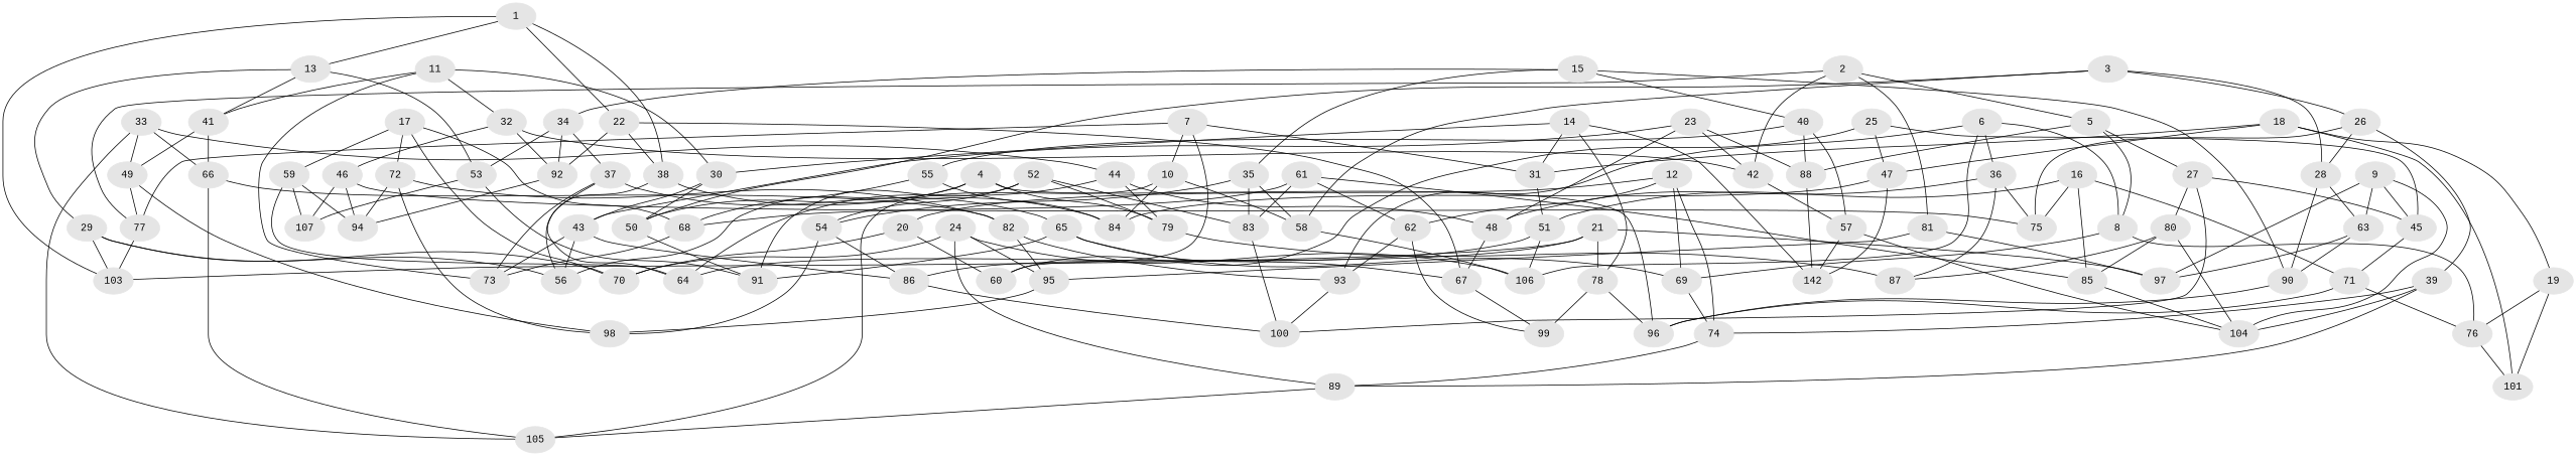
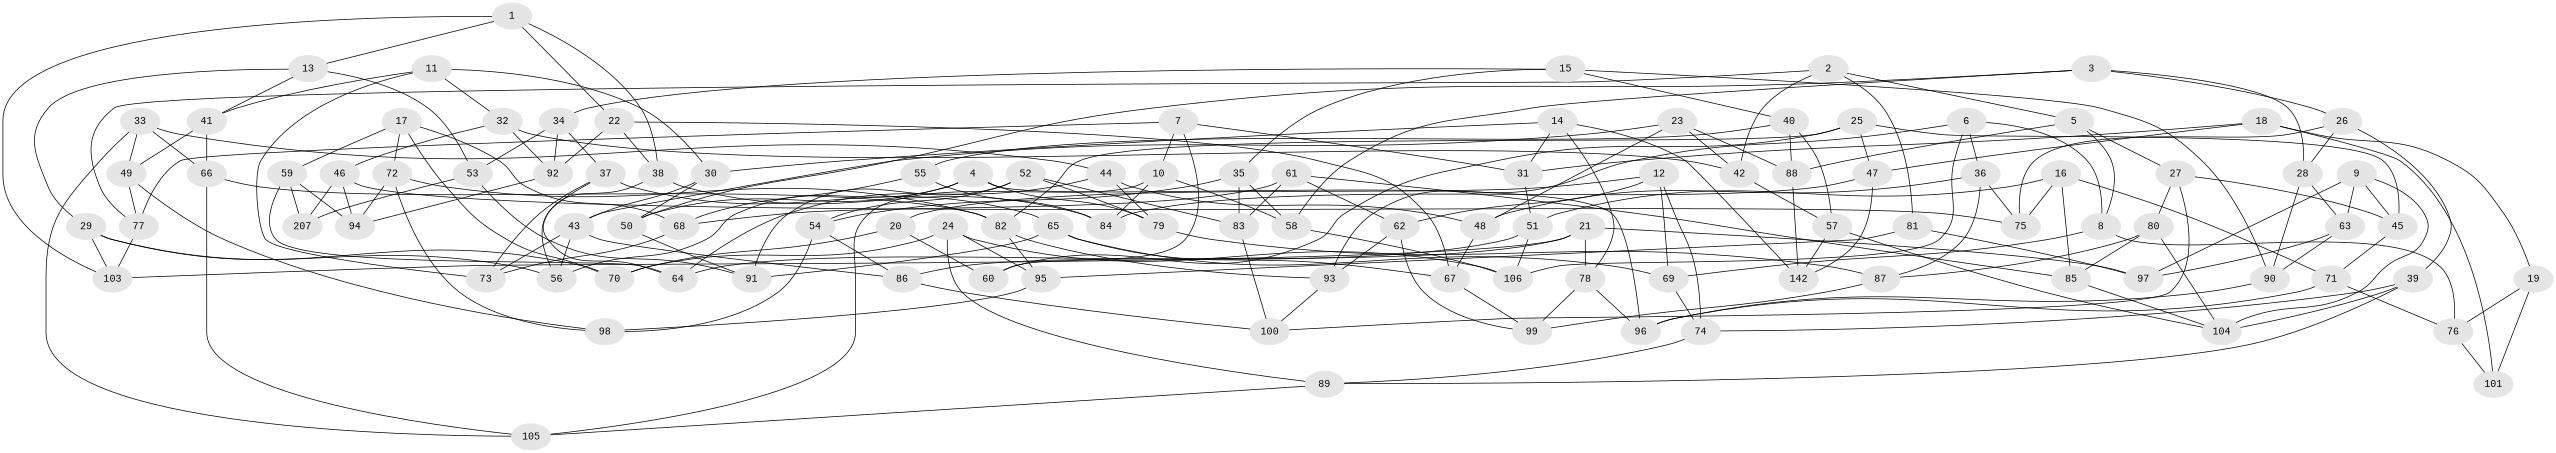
  graph {
    fontname="Liberation Mono"
    node [color=gray90 fontname="Liberation Mono" style=filled]
    edge [fontname="Liberation Mono"]
    1
    13
    22
    38
    103
    41
    29
    53
    67
    92
    56
    84
    2
    5
    42
    77
    81
    8
    27
    88
    57
    97
    95
    3
    26
    28
    50
    58
    75
    39
    63
    90
    91
    106
    4
    79
    96
    87
    69
    76
    45
    80
    100
    n44 [label=142]
    6
    36
    93
    48
    7
    10
    31
    60
    105
    51
    74
    101
    9
    104
    71
    11
    30
    32
    73
    43
    46
    49
    66
    12
    20
    62
    70
    99
    89
-   107
+   107 [label=207]
    14
    78
    15
    34
    35
    40
    37
    54
    83
    55
    16
    85
    64
    17
    59
    68
    72
    94
    82
    98
    18
    19
    47
    21
    86
    23
    24
    25
    33
    44
    65
    52
    61
    1 -- 13
    1 -- 22
    1 -- 38
    1 -- 103
    13 -- 41
    13 -- 29
    13 -- 53
    22 -- 38
    22 -- 67
    22 -- 92
    38 -- 56
    38 -- 84
    41 -- 49
    41 -- 66
    29 -- 103
    29 -- 56
    29 -- 70
    53 -- 91
    53 -- 107
    67 -- 99
    92 -- 94
    2 -- 5
    2 -- 42
    2 -- 77
    2 -- 81
    5 -- 8
    5 -- 27
    5 -- 88
    42 -- 57
    77 -- 103
    81 -- 97
    81 -- 95
    8 -- 69
    8 -- 76
    27 -- 45
    27 -- 80
    27 -- 100
    88 -- n44
    57 -- n44
    57 -- 104
    95 -- 98
    3 -- 26
    3 -- 28
    3 -- 50
    3 -- 58
    26 -- 28
    26 -- 75
    26 -- 39
    28 -- 63
    28 -- 90
    50 -- 91
    58 -- 106
    39 -- 74
    39 -- 104
    39 -- 89
    63 -- 97
    63 -- 90
    90 -- 96
    4 -- 56
    4 -- 50
    4 -- 79
    4 -- 96
    79 -- 87
+   87 -- 99
    69 -- 74
    76 -- 101
    45 -- 71
    80 -- 87
    80 -- 104
    80 -- 85
    6 -- 8
    6 -- 106
    6 -- 36
    6 -- 93
    36 -- 75
    36 -- 87
    36 -- 48
    93 -- 100
    48 -- 67
    7 -- 77
    7 -- 10
    7 -- 31
    7 -- 60
    10 -- 84
    10 -- 58
    10 -- 105
    31 -- 51
    51 -- 106
    51 -- 64
    74 -- 89
    9 -- 97
    9 -- 63
    9 -- 45
    9 -- 104
    71 -- 96
    71 -- 76
    11 -- 41
    11 -- 30
    11 -- 32
    11 -- 73
    30 -- 50
    30 -- 43
    32 -- 92
    32 -- 42
    32 -- 46
    43 -- 56
    43 -- 73
    43 -- 86
    46 -- 75
    46 -- 107
    46 -- 94
    49 -- 77
    49 -- 98
    66 -- 105
    66 -- 82
    12 -- 69
    12 -- 74
    12 -- 20
    12 -- 62
    20 -- 60
    20 -- 70
    62 -- 93
    62 -- 99
    89 -- 105
    14 -- n44
    14 -- 31
    14 -- 30
    14 -- 78
    78 -- 96
    78 -- 99
    15 -- 90
    15 -- 34
    15 -- 35
    15 -- 40
    34 -- 53
    34 -- 92
    34 -- 37
    35 -- 58
    35 -- 54
    35 -- 83
    40 -- 88
    40 -- 57
    40 -- 55
    37 -- 73
    37 -- 64
    37 -- 65
    54 -- 98
    54 -- 86
    83 -- 100
    55 -- 84
    55 -- 68
    16 -- 75
    16 -- 51
    16 -- 71
    16 -- 85
    85 -- 104
    17 -- 70
    17 -- 59
    17 -- 68
    17 -- 72
    59 -- 107
    59 -- 64
    59 -- 94
    68 -- 73
    72 -- 94
    72 -- 82
    72 -- 98
    82 -- 95
    82 -- 93
    18 -- 31
    18 -- 101
    18 -- 19
    18 -- 47
    19 -- 76
    19 -- 101
    47 -- 84
    47 -- n44
    21 -- 103
    21 -- 97
    21 -- 78
    21 -- 86
    86 -- 100
    23 -- 42
    23 -- 88
    23 -- 48
    23 -- 43
    24 -- 95
    24 -- 106
    24 -- 70
    24 -- 89
    25 -- 45
    25 -- 60
+   25 -- 82
    25 -- 47
    33 -- 105
    33 -- 49
    33 -- 66
    33 -- 44
    44 -- 79
    44 -- 48
    44 -- 64
    65 -- 67
    65 -- 91
    65 -- 69
    52 -- 91
    52 -- 79
    52 -- 54
    52 -- 83
    61 -- 62
    61 -- 83
    61 -- 85
    61 -- 68
  }
